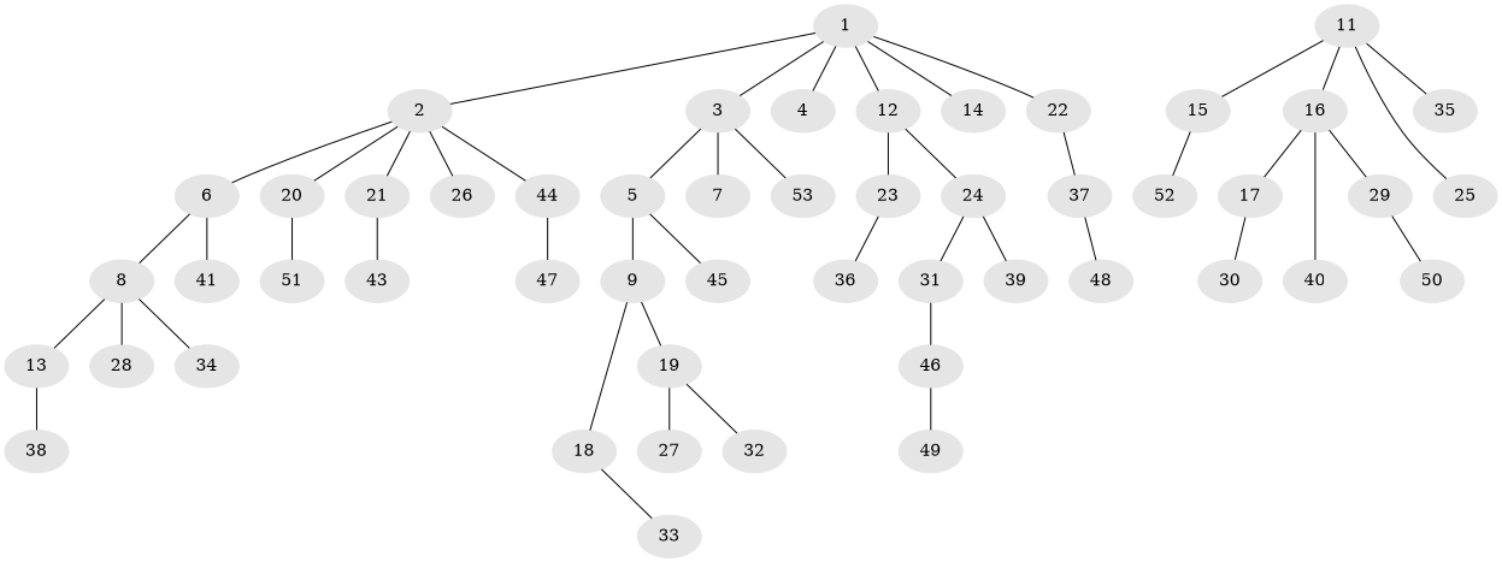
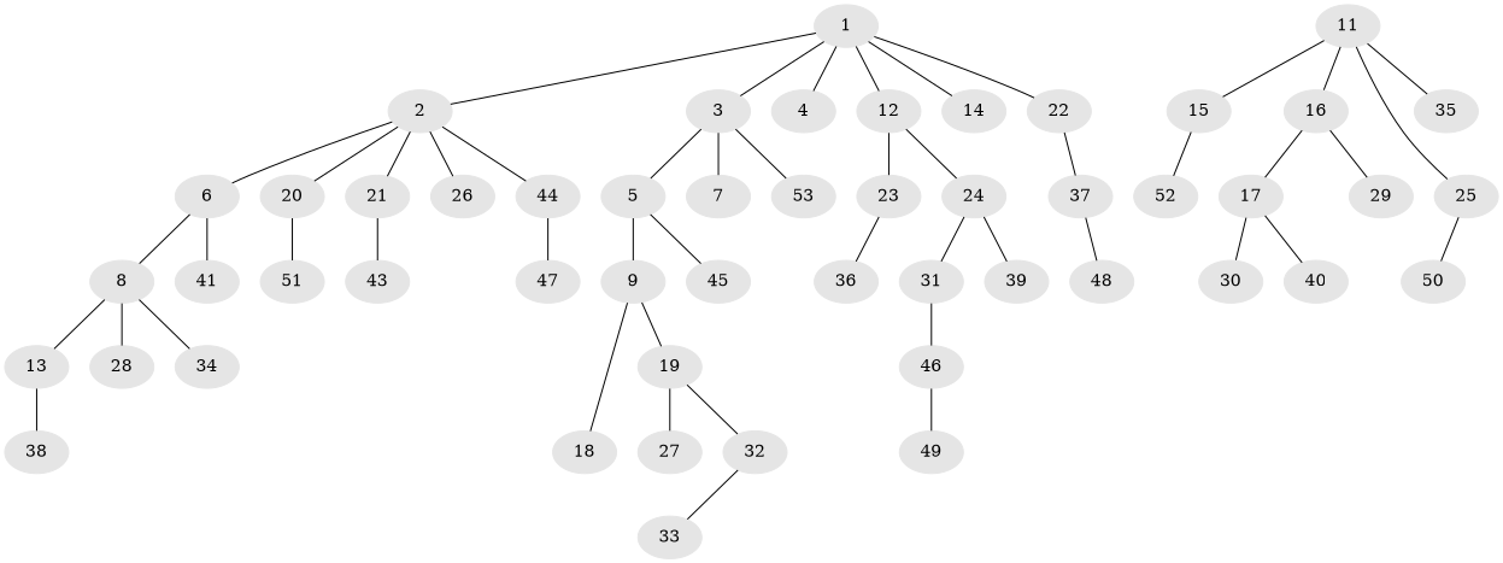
  graph {
    node [color=gray90 style=filled]
    1
    2
    3
    4
    12
    14
    22
    6
    20
    21
    26
    44
    5
    7
    53
    23
    24
    37
    8
    41
    51
    43
    47
    9
    45
    18
    19
    13
    28
    34
    38
    27
    32
    11
    15
    16
    25
    35
    52
    17
    29
    40
    36
    31
    39
    30
    50
    33
    48
    46
    49
    1 -- 2
    1 -- 3
    1 -- 4
    1 -- 12
    1 -- 14
    1 -- 22
    2 -- 6
    2 -- 20
    2 -- 21
    2 -- 26
    2 -- 44
    3 -- 5
    3 -- 7
    3 -- 53
    12 -- 23
    12 -- 24
    22 -- 37
    6 -- 8
    6 -- 41
    20 -- 51
    21 -- 43
    44 -- 47
    5 -- 9
    5 -- 45
    23 -- 36
    24 -- 31
    24 -- 39
    37 -- 48
    8 -- 13
    8 -- 28
    8 -- 34
    9 -- 18
    9 -- 19
    19 -- 27
    19 -- 32
    13 -- 38
-   18 -- 33
+   32 -- 33
    11 -- 15
    11 -- 16
    11 -- 25
    11 -- 35
    15 -- 52
    16 -- 17
    16 -- 29
-   16 -- 40
+   17 -- 40
    17 -- 30
-   29 -- 50
+   25 -- 50
    31 -- 46
    46 -- 49
  }
